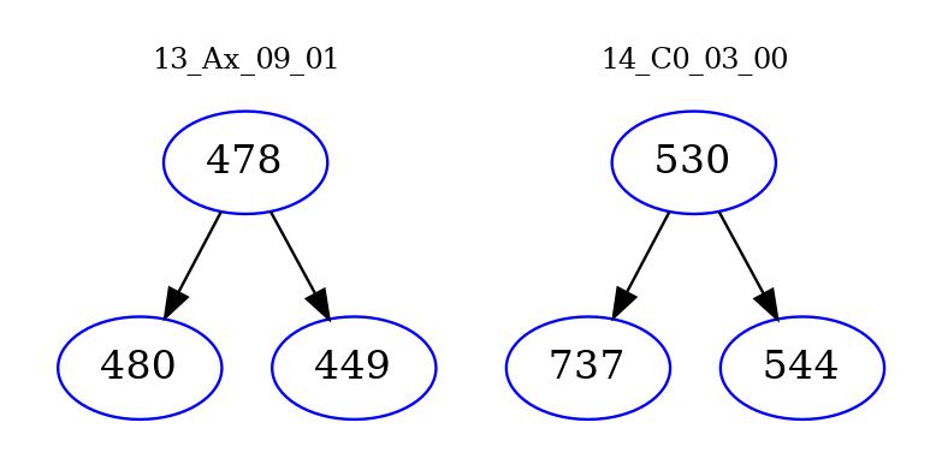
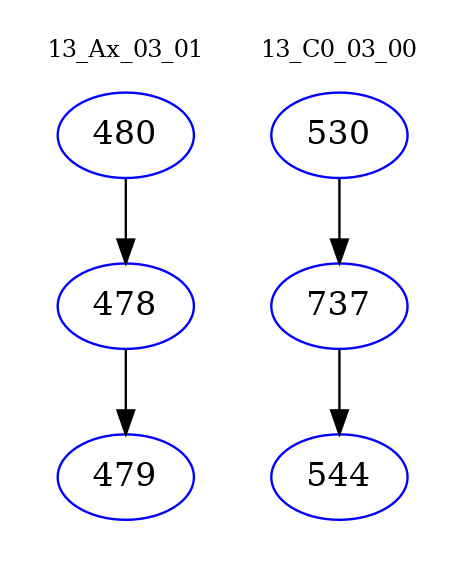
  digraph {
    node [color=blue]
    edge [color=black]
    n1 [label=478]
    n2 [label=480]
-   n3 [label=449]
+   n3 [label=479]
    n4 [label=530]
    n5 [label=737]
    n6 [label=544]
    subgraph cluster_1 {
      color=white
      fontsize=10
-     label="13_Ax_09_01"
+     label="13_Ax_03_01"
      n1
      n2
      n3
    }
    subgraph cluster_2 {
      color=white
      fontsize=10
-     label="14_C0_03_00"
+     label="13_C0_03_00"
      n4
      n5
      n6
    }
-   n1 -> n2
+   n2 -> n1
    n1 -> n3
    n4 -> n5
-   n4 -> n6
+   n5 -> n6
  }
